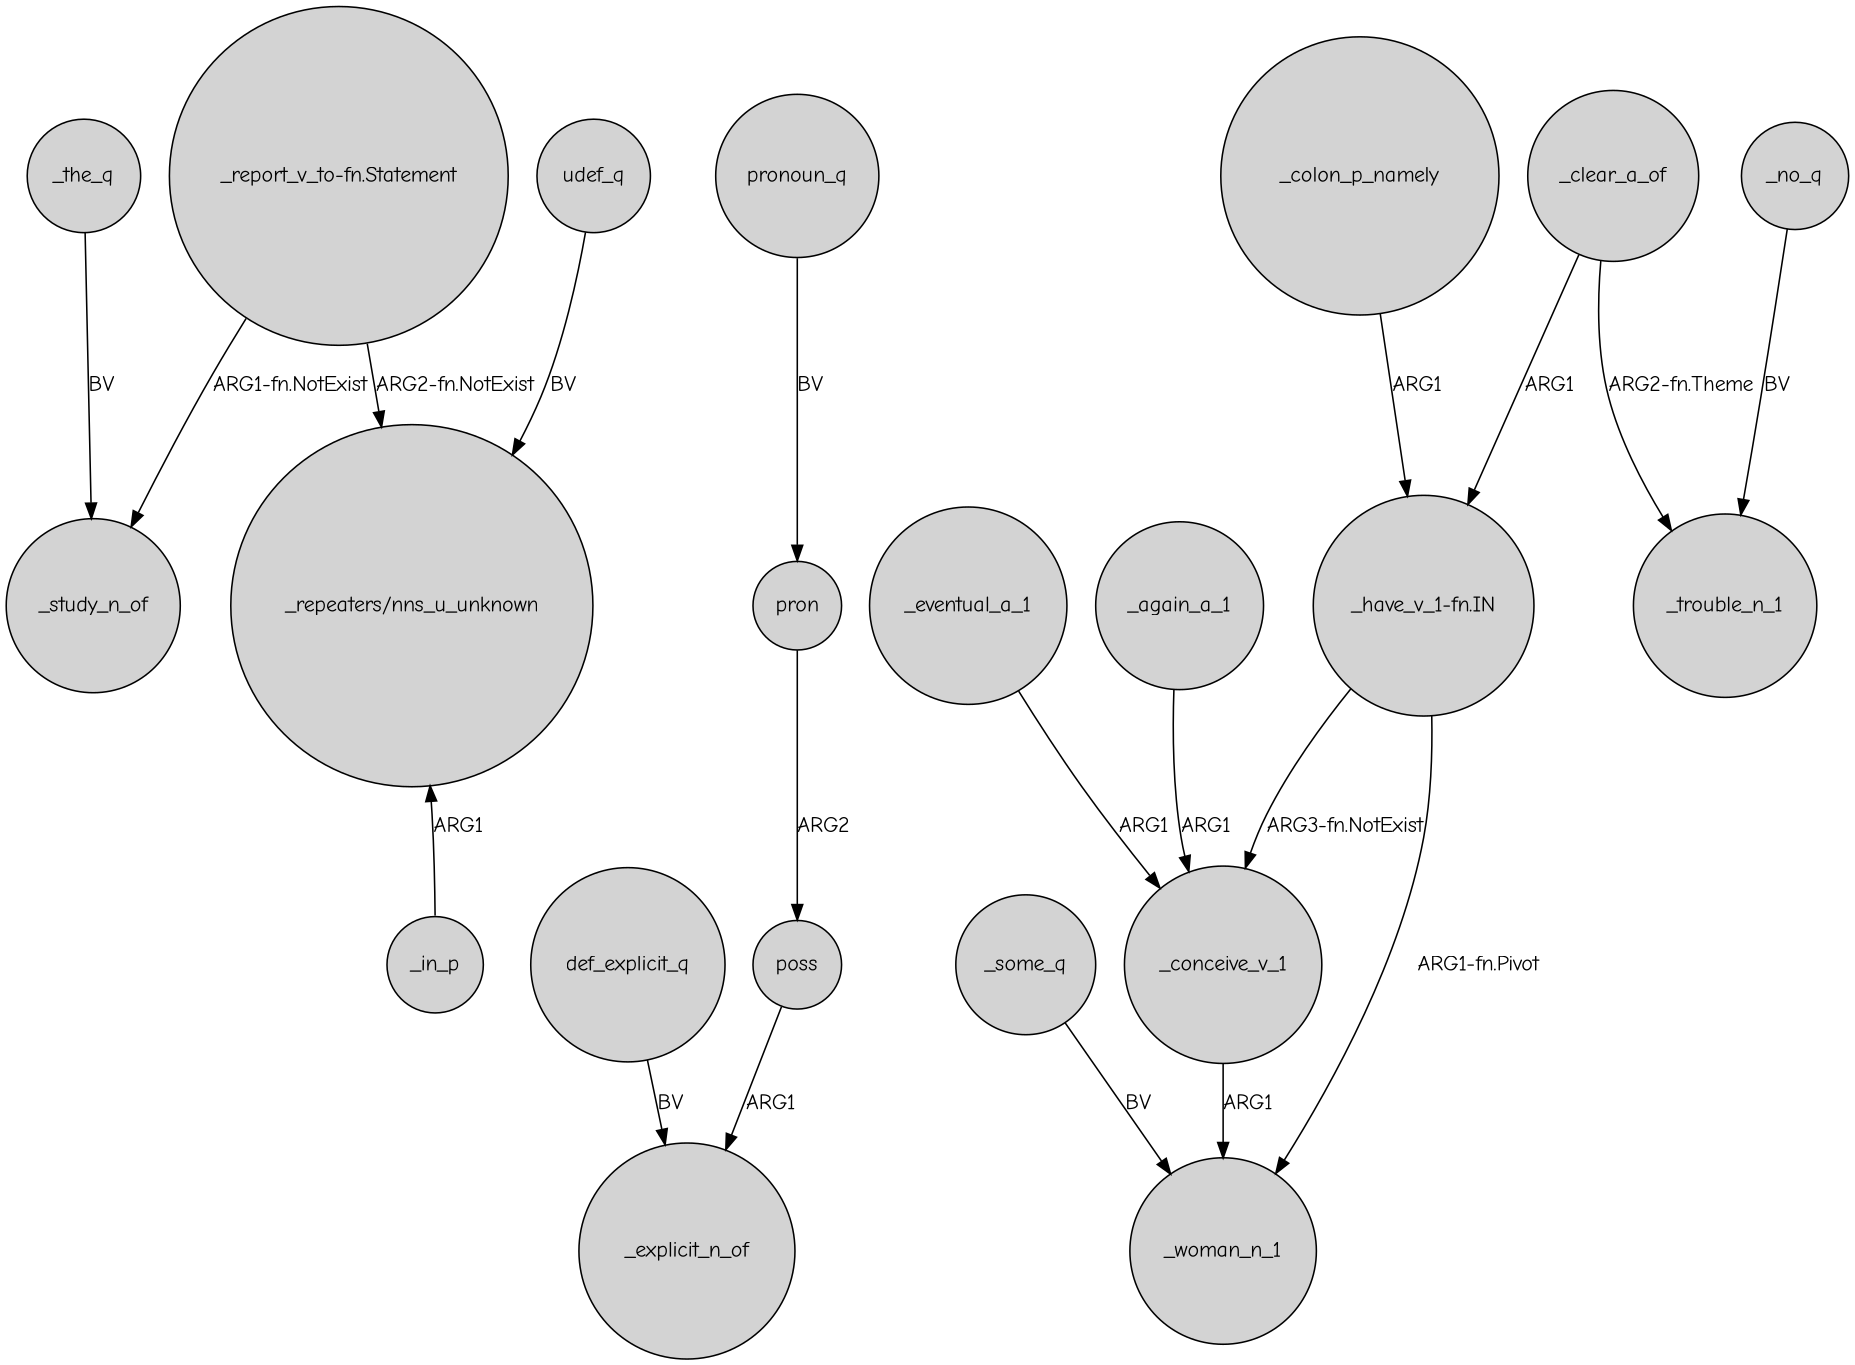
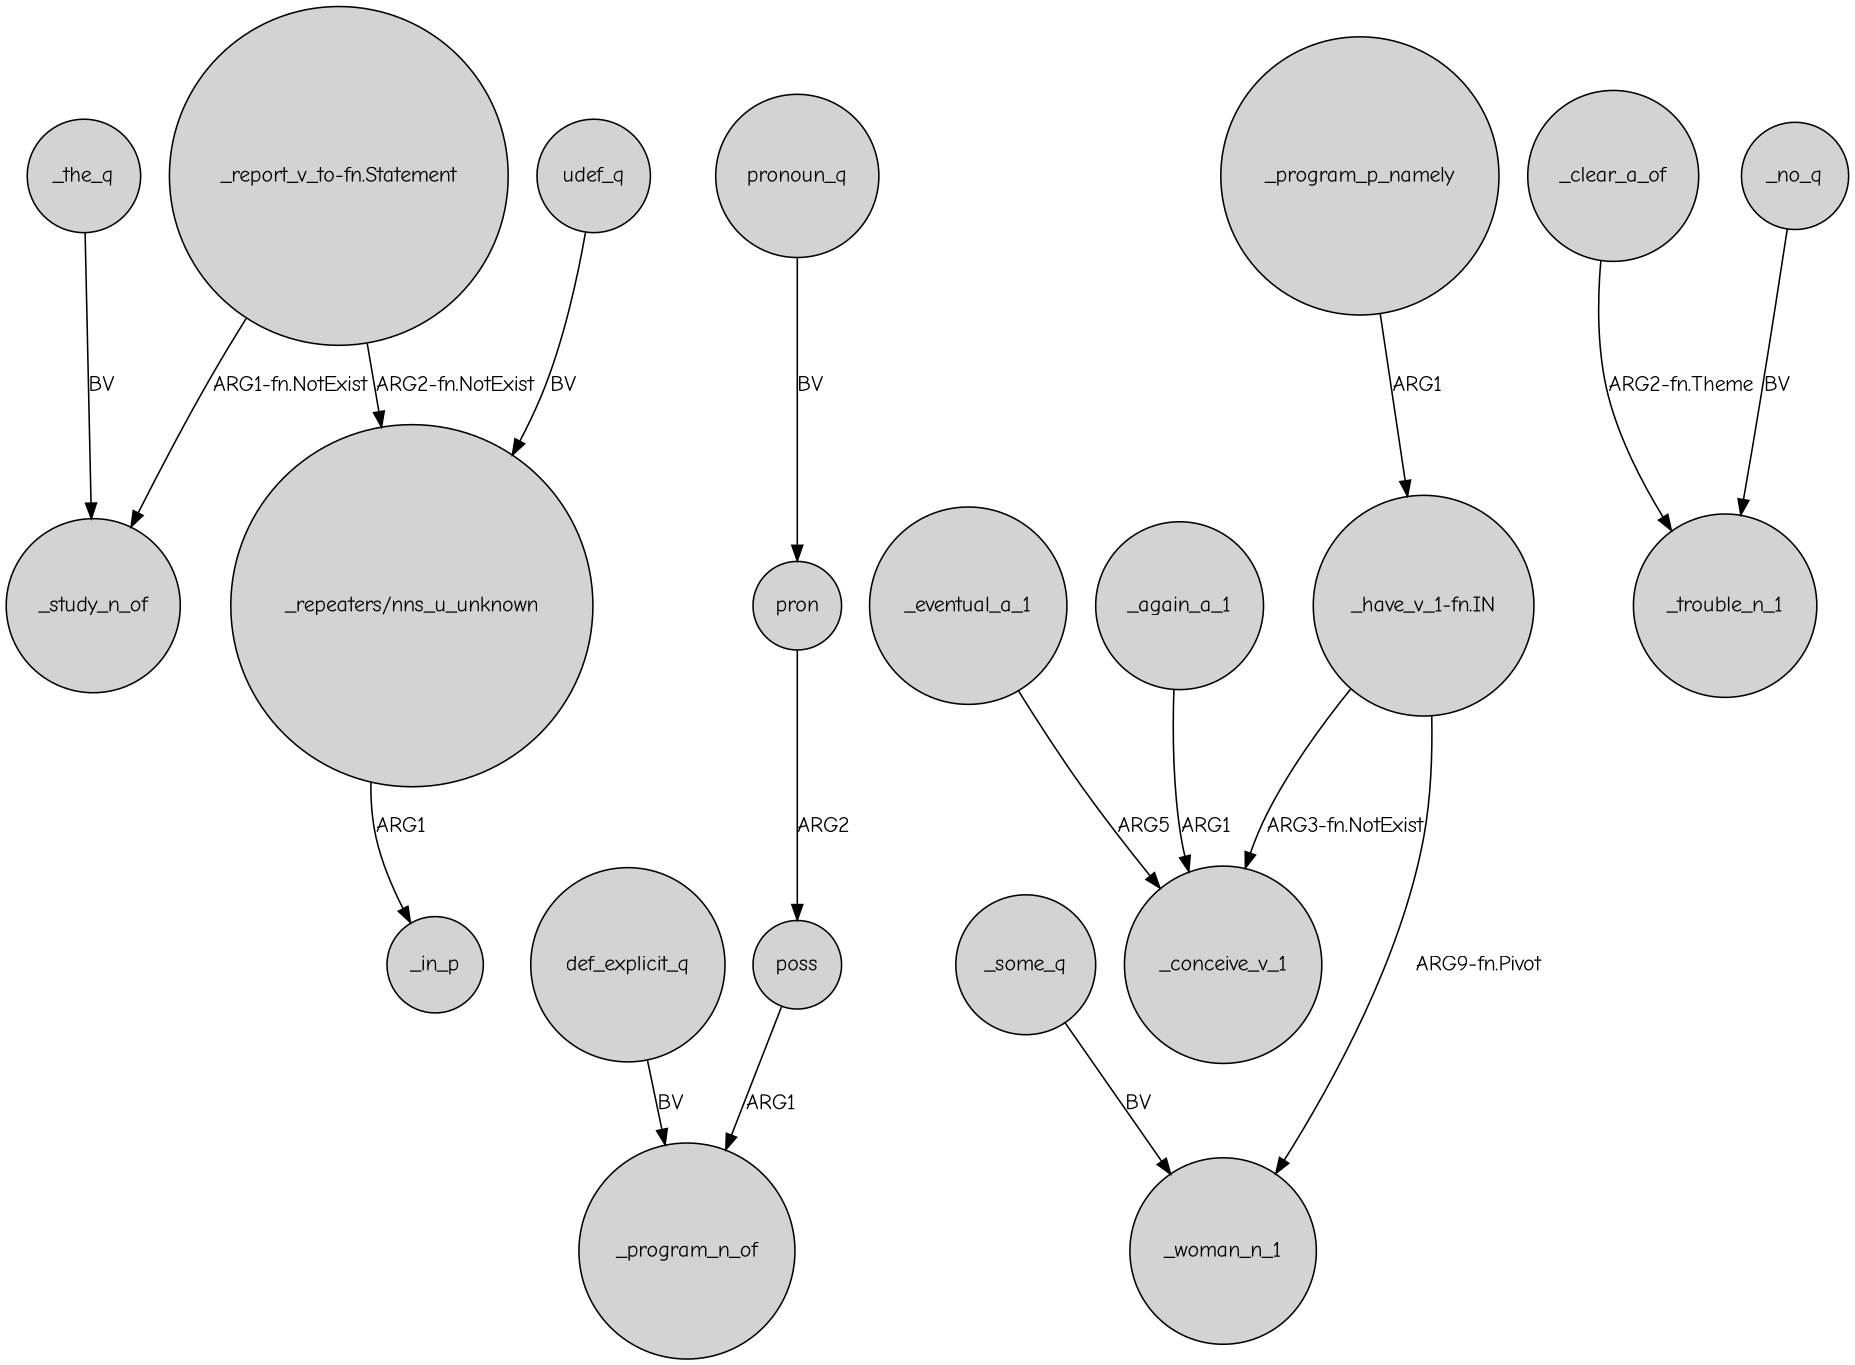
  digraph {
    fontname="Comic Neue"
    node [fontname="Comic Neue" shape=circle style=filled]
    edge [fontname="Comic Neue"]
    _the_q
    _study_n_of
    poss
-   _program_n_of [label=_explicit_n_of]
+   _program_n_of
    pron
    "_have_v_1-fn.IN"
    _conceive_v_1
    _woman_n_1
    _no_q
    _trouble_n_1
    "_report_v_to-fn.Statement"
    "_repeaters/nns_u_unknown"
    pronoun_q
    def_explicit_q
    _in_p
    _some_q
-   _colon_p_namely
+   _colon_p_namely [label=_program_p_namely]
    _clear_a_of
    _eventual_a_1
    udef_q
    _again_a_1
    _the_q -> _study_n_of [label=BV]
    poss -> _program_n_of [label=ARG1]
    pron -> poss [label=ARG2]
    "_have_v_1-fn.IN" -> _conceive_v_1 [label="ARG3-fn.NotExist"]
-   "_have_v_1-fn.IN" -> _woman_n_1 [label="ARG1-fn.Pivot"]
-   _conceive_v_1 -> _woman_n_1 [label=ARG1]
+   "_have_v_1-fn.IN" -> _woman_n_1 [label="ARG9-fn.Pivot"]
    _no_q -> _trouble_n_1 [label=BV]
    "_report_v_to-fn.Statement" -> _study_n_of [label="ARG1-fn.NotExist"]
    "_report_v_to-fn.Statement" -> "_repeaters/nns_u_unknown" [label="ARG2-fn.NotExist"]
    pronoun_q -> pron [label=BV]
    def_explicit_q -> _program_n_of [label=BV]
-   _in_p -> "_repeaters/nns_u_unknown" [label=ARG1]
+   "_repeaters/nns_u_unknown" -> _in_p [label=ARG1]
    _some_q -> _woman_n_1 [label=BV]
    _colon_p_namely -> "_have_v_1-fn.IN" [label=ARG1]
-   _clear_a_of -> "_have_v_1-fn.IN" [label=ARG1]
    _clear_a_of -> _trouble_n_1 [label="ARG2-fn.Theme"]
-   _eventual_a_1 -> _conceive_v_1 [label=ARG1]
+   _eventual_a_1 -> _conceive_v_1 [label=ARG5]
    udef_q -> "_repeaters/nns_u_unknown" [label=BV]
    _again_a_1 -> _conceive_v_1 [label=ARG1]
  }
